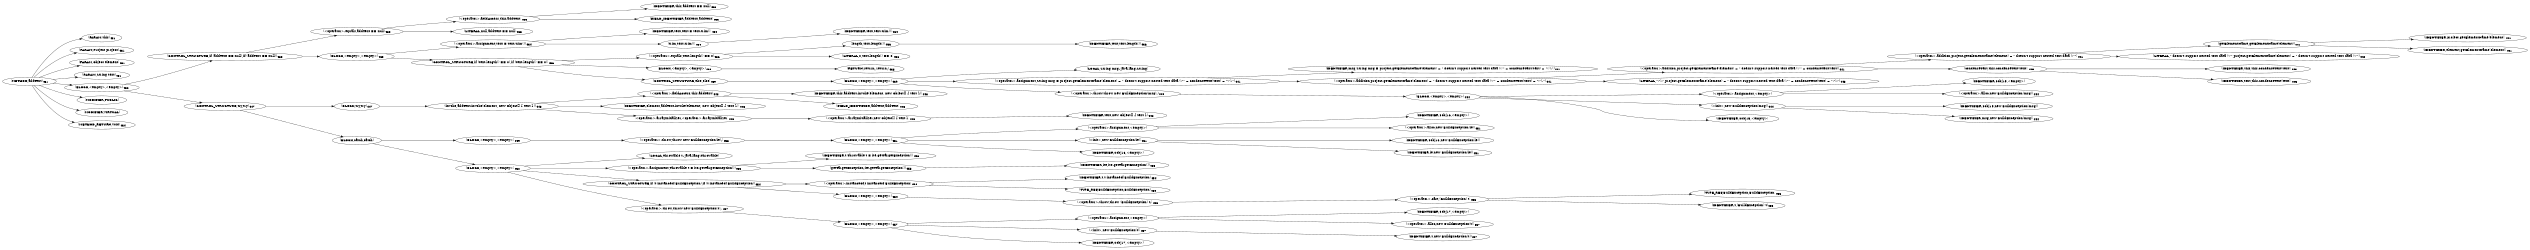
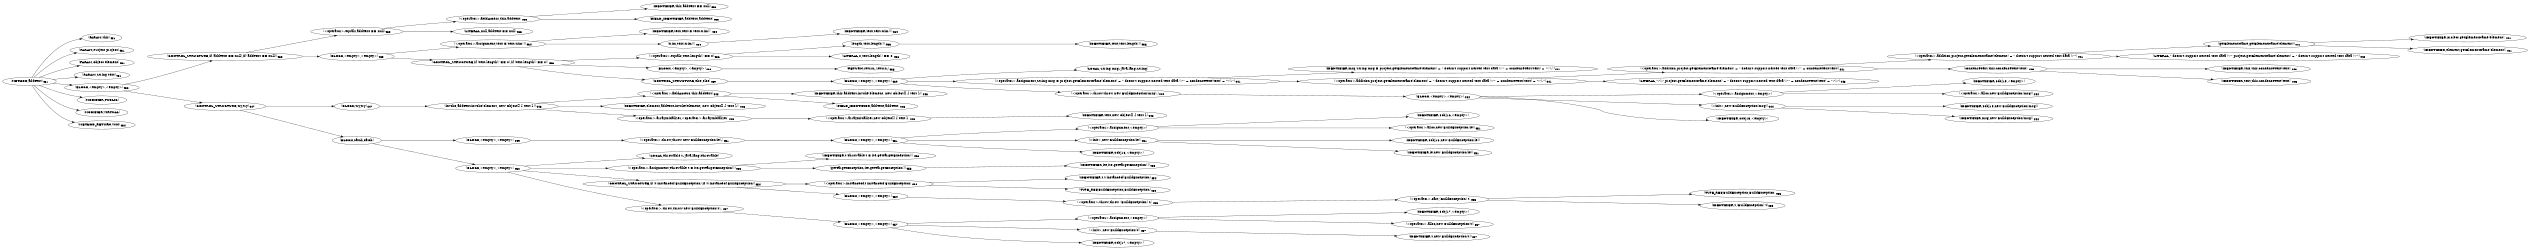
  digraph {
    rankdir=LR
    n1 [label=<(METHOD,addText)<SUB>431</SUB>>]
    n2 [label=<(PARAM,this)<SUB>431</SUB>>]
    n3 [label=<(PARAM,Project project)<SUB>431</SUB>>]
    n4 [label=<(PARAM,Object element)<SUB>431</SUB>>]
    n5 [label=<(PARAM,String text)<SUB>431</SUB>>]
    n6 [label=<(BLOCK,&lt;empty&gt;,&lt;empty&gt;)<SUB>432</SUB>>]
    n7 [label=<(MODIFIER,PUBLIC)>]
    n8 [label=<(MODIFIER,VIRTUAL)>]
    n9 [label=<(METHOD_RETURN,void)<SUB>434</SUB>>]
    n10 [label=<(CONTROL_STRUCTURE,if (addText == null),if (addText == null))<SUB>433</SUB>>]
    n11 [label=<(CONTROL_STRUCTURE,try,try)<SUB>447</SUB>>]
    n12 [label=<(&lt;operator&gt;.equals,addText == null)<SUB>433</SUB>>]
    n13 [label=<(BLOCK,&lt;empty&gt;,&lt;empty&gt;)<SUB>433</SUB>>]
    n14 [label=<(BLOCK,try,try)<SUB>447</SUB>>]
    n15 [label=<(BLOCK,catch,catch)>]
    n16 [label=<(&lt;operator&gt;.fieldAccess,this.addText)<SUB>433</SUB>>]
    n17 [label=<(LITERAL,null,addText == null)<SUB>433</SUB>>]
    n18 [label=<(&lt;operator&gt;.assignment,text = text.trim())<SUB>434</SUB>>]
    n19 [label=<(CONTROL_STRUCTURE,if (text.length() == 0),if (text.length() == 0))<SUB>436</SUB>>]
    n20 [label=<(IDENTIFIER,this,addText == null)<SUB>433</SUB>>]
    n21 [label=<(FIELD_IDENTIFIER,addText,addText)<SUB>433</SUB>>]
    n22 [label=<(IDENTIFIER,text,text = text.trim())<SUB>434</SUB>>]
    n23 [label=<(trim,text.trim())<SUB>434</SUB>>]
    n24 [label=<(&lt;operator&gt;.equals,text.length() == 0)<SUB>436</SUB>>]
    n25 [label=<(BLOCK,&lt;empty&gt;,&lt;empty&gt;)<SUB>436</SUB>>]
    n26 [label=<(CONTROL_STRUCTURE,else,else)<SUB>439</SUB>>]
    n27 [label=<(IDENTIFIER,text,text.trim())<SUB>434</SUB>>]
    n28 [label=<(length,text.length())<SUB>436</SUB>>]
    n29 [label=<(LITERAL,0,text.length() == 0)<SUB>436</SUB>>]
    n30 [label=<(RETURN,return;,return;)<SUB>438</SUB>>]
    n31 [label=<(BLOCK,&lt;empty&gt;,&lt;empty&gt;)<SUB>439</SUB>>]
    n32 [label=<(IDENTIFIER,text,text.length())<SUB>436</SUB>>]
    n33 [label=<(LOCAL,String msg: java.lang.String)>]
    n34 [label=<(&lt;operator&gt;.assignment,String msg = project.getElementName(element) + &quot; doesn't support nested text data (\&quot;&quot; + condenseText(text) + &quot;\&quot;).&quot;)<SUB>441</SUB>>]
    n35 [label=<(&lt;operator&gt;.throw,throw new BuildException(msg);)<SUB>444</SUB>>]
    n36 [label=<(IDENTIFIER,msg,String msg = project.getElementName(element) + &quot; doesn't support nested text data (\&quot;&quot; + condenseText(text) + &quot;\&quot;).&quot;)<SUB>441</SUB>>]
    n37 [label=<(&lt;operator&gt;.addition,project.getElementName(element) + &quot; doesn't support nested text data (\&quot;&quot; + condenseText(text) + &quot;\&quot;).&quot;)<SUB>441</SUB>>]
    n38 [label=<(BLOCK,&lt;empty&gt;,&lt;empty&gt;)<SUB>444</SUB>>]
    n39 [label=<(&lt;operator&gt;.addition,project.getElementName(element) + &quot; doesn't support nested text data (\&quot;&quot; + condenseText(text))<SUB>441</SUB>>]
    n40 [label=<(LITERAL,&quot;\&quot;).&quot;,project.getElementName(element) + &quot; doesn't support nested text data (\&quot;&quot; + condenseText(text) + &quot;\&quot;).&quot;)<SUB>443</SUB>>]
    n41 [label=<(&lt;operator&gt;.addition,project.getElementName(element) + &quot; doesn't support nested text data (\&quot;&quot;)<SUB>441</SUB>>]
    n42 [label=<(condenseText,this.condenseText(text))<SUB>443</SUB>>]
    n43 [label=<(getElementName,getElementName(element))<SUB>441</SUB>>]
    n44 [label=<(LITERAL,&quot; doesn't support nested text data (\&quot;&quot;,project.getElementName(element) + &quot; doesn't support nested text data (\&quot;&quot;)<SUB>442</SUB>>]
    n45 [label=<(IDENTIFIER,this,this.condenseText(text))<SUB>443</SUB>>]
    n46 [label=<(IDENTIFIER,text,this.condenseText(text))<SUB>443</SUB>>]
    n47 [label=<(IDENTIFIER,project,getElementName(element))<SUB>441</SUB>>]
    n48 [label=<(IDENTIFIER,element,getElementName(element))<SUB>441</SUB>>]
    n49 [label=<(&lt;operator&gt;.assignment,&lt;empty&gt;)>]
    n50 [label=<(&lt;init&gt;,new BuildException(msg))<SUB>444</SUB>>]
    n51 [label=<(IDENTIFIER,$obj15,&lt;empty&gt;)>]
    n52 [label=<(IDENTIFIER,$obj15,&lt;empty&gt;)>]
    n53 [label=<(&lt;operator&gt;.alloc,new BuildException(msg))<SUB>444</SUB>>]
    n54 [label=<(IDENTIFIER,$obj15,new BuildException(msg))>]
    n55 [label=<(IDENTIFIER,msg,new BuildException(msg))<SUB>444</SUB>>]
    n56 [label=<(invoke,addText.invoke(element, new Object[] { text }))<SUB>448</SUB>>]
    n57 [label=<(BLOCK,&lt;empty&gt;,&lt;empty&gt;)<SUB>449</SUB>>]
    n58 [label=<(BLOCK,&lt;empty&gt;,&lt;empty&gt;)<SUB>452</SUB>>]
    n59 [label=<(&lt;operator&gt;.fieldAccess,this.addText)<SUB>448</SUB>>]
    n60 [label=<(IDENTIFIER,element,addText.invoke(element, new Object[] { text }))<SUB>448</SUB>>]
    n61 [label=<(&lt;operator&gt;.arrayInitializer,&lt;operator&gt;.arrayInitializer)<SUB>448</SUB>>]
    n62 [label=<(IDENTIFIER,this,addText.invoke(element, new Object[] { text }))<SUB>448</SUB>>]
    n63 [label=<(FIELD_IDENTIFIER,addText,addText)<SUB>448</SUB>>]
    n64 [label=<(&lt;operator&gt;.arrayInitializer,new Object[] { text })<SUB>448</SUB>>]
    n65 [label=<(IDENTIFIER,text,new Object[] { text })<SUB>448</SUB>>]
-   n66 [label=<(&lt;operator&gt;.throw,throw new BuildException(ie);)<SUB>453</SUB>>]
+   n66 [label=<(&lt;operator&gt;.throw,throw new BuildException(ie);)<SUB>451</SUB>>]
    n67 [label=<(LOCAL,Throwable t: java.lang.Throwable)>]
    n68 [label=<(&lt;operator&gt;.assignment,Throwable t = ite.getTargetException())<SUB>453</SUB>>]
    n69 [label=<(CONTROL_STRUCTURE,if (t instanceof BuildException),if (t instanceof BuildException))<SUB>454</SUB>>]
    n70 [label=<(&lt;operator&gt;.throw,throw new BuildException(t);)<SUB>457</SUB>>]
    n71 [label=<(BLOCK,&lt;empty&gt;,&lt;empty&gt;)<SUB>451</SUB>>]
    n72 [label=<(&lt;operator&gt;.assignment,&lt;empty&gt;)>]
    n73 [label=<(&lt;init&gt;,new BuildException(ie))<SUB>451</SUB>>]
    n74 [label=<(IDENTIFIER,$obj16,&lt;empty&gt;)>]
    n75 [label=<(IDENTIFIER,$obj16,&lt;empty&gt;)>]
    n76 [label=<(&lt;operator&gt;.alloc,new BuildException(ie))<SUB>451</SUB>>]
    n77 [label=<(IDENTIFIER,$obj16,new BuildException(ie))>]
    n78 [label=<(IDENTIFIER,ie,new BuildException(ie))<SUB>451</SUB>>]
    n79 [label=<(IDENTIFIER,t,Throwable t = ite.getTargetException())<SUB>453</SUB>>]
    n80 [label=<(getTargetException,ite.getTargetException())<SUB>453</SUB>>]
    n81 [label=<(&lt;operator&gt;.instanceOf,t instanceof BuildException)<SUB>454</SUB>>]
    n82 [label=<(BLOCK,&lt;empty&gt;,&lt;empty&gt;)<SUB>454</SUB>>]
    n83 [label=<(BLOCK,&lt;empty&gt;,&lt;empty&gt;)<SUB>457</SUB>>]
    n84 [label=<(IDENTIFIER,ite,ite.getTargetException())<SUB>453</SUB>>]
    n85 [label=<(IDENTIFIER,t,t instanceof BuildException)<SUB>454</SUB>>]
    n86 [label=<(TYPE_REF,BuildException,BuildException)<SUB>454</SUB>>]
    n87 [label=<(&lt;operator&gt;.throw,throw (BuildException) t;)<SUB>455</SUB>>]
    n88 [label=<(&lt;operator&gt;.cast,(BuildException) t)<SUB>455</SUB>>]
    n89 [label=<(TYPE_REF,BuildException,BuildException)<SUB>455</SUB>>]
    n90 [label=<(IDENTIFIER,t,(BuildException) t)<SUB>455</SUB>>]
    n91 [label=<(&lt;operator&gt;.assignment,&lt;empty&gt;)>]
    n92 [label=<(&lt;init&gt;,new BuildException(t))<SUB>457</SUB>>]
    n93 [label=<(IDENTIFIER,$obj17,&lt;empty&gt;)>]
    n94 [label=<(IDENTIFIER,$obj17,&lt;empty&gt;)>]
    n95 [label=<(&lt;operator&gt;.alloc,new BuildException(t))<SUB>657</SUB>>]
    n96 [label=<(IDENTIFIER,t,new BuildException(t))<SUB>457</SUB>>]
    n1 -> n2
    n1 -> n3
    n1 -> n4
    n1 -> n5
    n1 -> n6
    n1 -> n7
    n1 -> n8
    n1 -> n9
    n6 -> n10
    n6 -> n11
    n10 -> n12
    n10 -> n13
    n11 -> n14
    n11 -> n15
    n12 -> n16
    n12 -> n17
    n13 -> n18
    n13 -> n19
    n14 -> n56
    n15 -> n57
    n15 -> n58
    n16 -> n20
    n16 -> n21
    n18 -> n22
    n18 -> n23
    n19 -> n24
    n19 -> n25
    n19 -> n26
    n23 -> n27
    n24 -> n28
    n24 -> n29
    n25 -> n30
    n26 -> n31
    n28 -> n32
    n31 -> n33
    n31 -> n34
    n31 -> n35
    n34 -> n36
    n34 -> n37
    n35 -> n38
    n37 -> n39
    n37 -> n40
    n38 -> n49
    n38 -> n50
    n38 -> n51
    n39 -> n41
    n39 -> n42
    n41 -> n43
    n41 -> n44
    n42 -> n45
    n42 -> n46
    n43 -> n47
    n43 -> n48
    n49 -> n52
    n49 -> n53
    n50 -> n54
    n50 -> n55
    n56 -> n59
    n56 -> n60
    n56 -> n61
    n57 -> n66
    n58 -> n67
    n58 -> n68
    n58 -> n69
    n58 -> n70
    n59 -> n62
    n59 -> n63
    n61 -> n64
    n64 -> n65
    n66 -> n71
    n68 -> n79
    n68 -> n80
    n69 -> n81
    n69 -> n82
    n70 -> n83
    n71 -> n72
    n71 -> n73
    n71 -> n74
    n72 -> n75
    n72 -> n76
    n73 -> n77
    n73 -> n78
    n80 -> n84
    n81 -> n85
    n81 -> n86
    n82 -> n87
    n83 -> n91
    n83 -> n92
    n83 -> n93
    n87 -> n88
    n88 -> n89
    n88 -> n90
    n91 -> n94
    n91 -> n95
    n92 -> n96
  }
